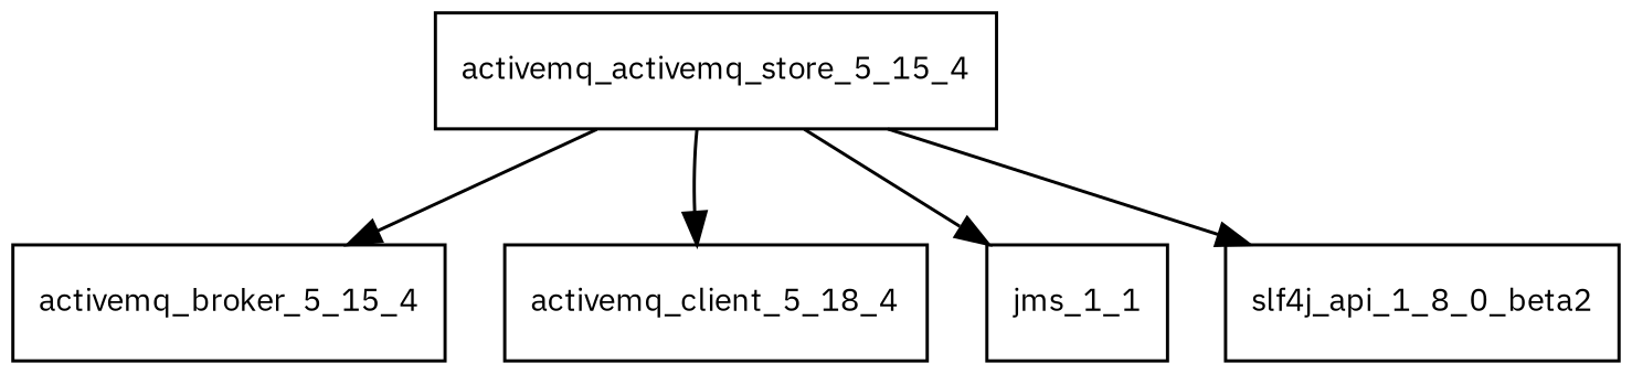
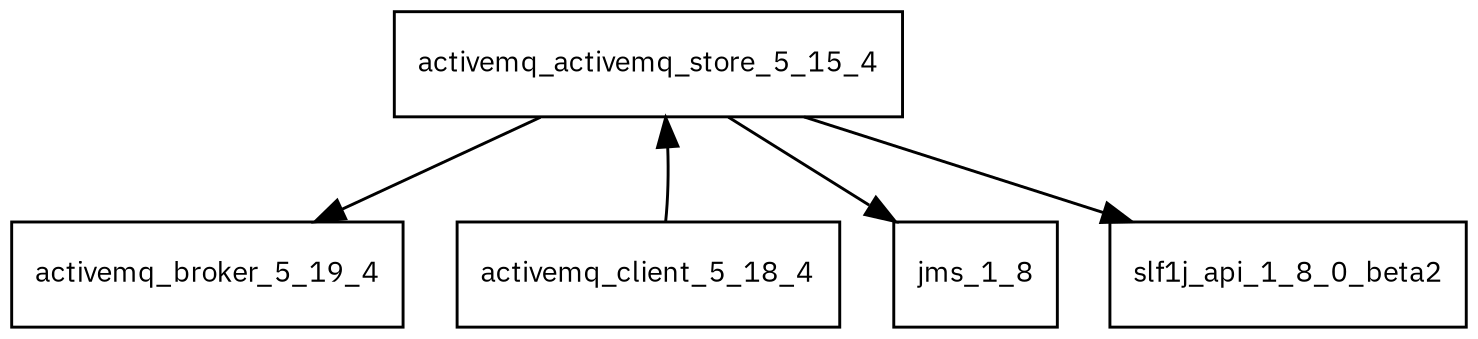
  digraph {
    fontname="IBM Plex Sans"
    node [fontname="IBM Plex Sans" fontsize=10.0 shape=box]
    edge [fontname="IBM Plex Sans"]
    n1 [label=activemq_activemq_store_5_15_4]
-   activemq_broker_5_15_4
+   activemq_broker_5_15_4 [label=activemq_broker_5_19_4]
    n3 [label=activemq_client_5_18_4]
-   jms_1_1
-   slf4j_api_1_8_0_beta2
+   jms_1_1 [label=jms_1_8]
+   slf4j_api_1_8_0_beta2 [label=slf1j_api_1_8_0_beta2]
    n1 -> activemq_broker_5_15_4
-   n1 -> n3
+   n3 -> n1
    n1 -> jms_1_1
    n1 -> slf4j_api_1_8_0_beta2
  }
